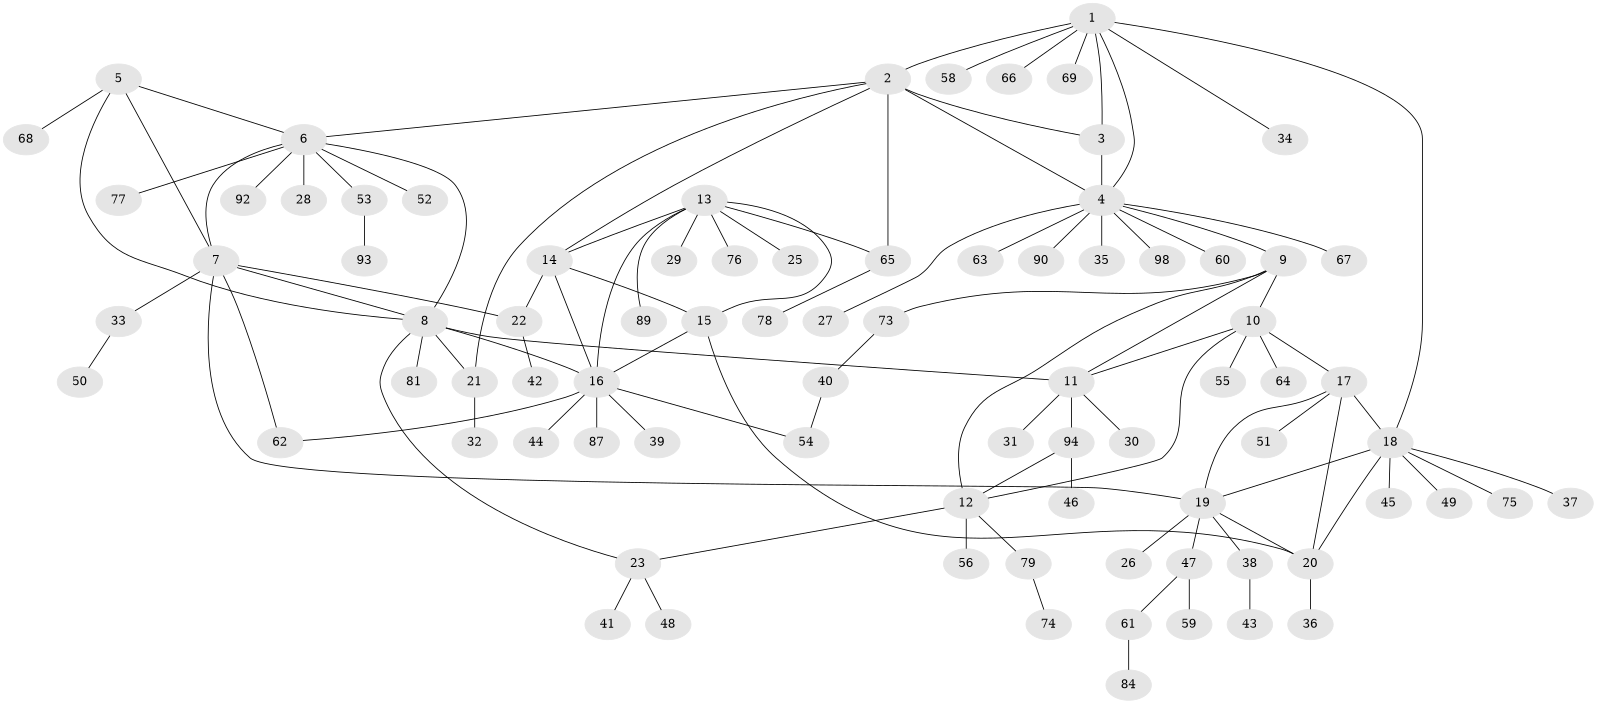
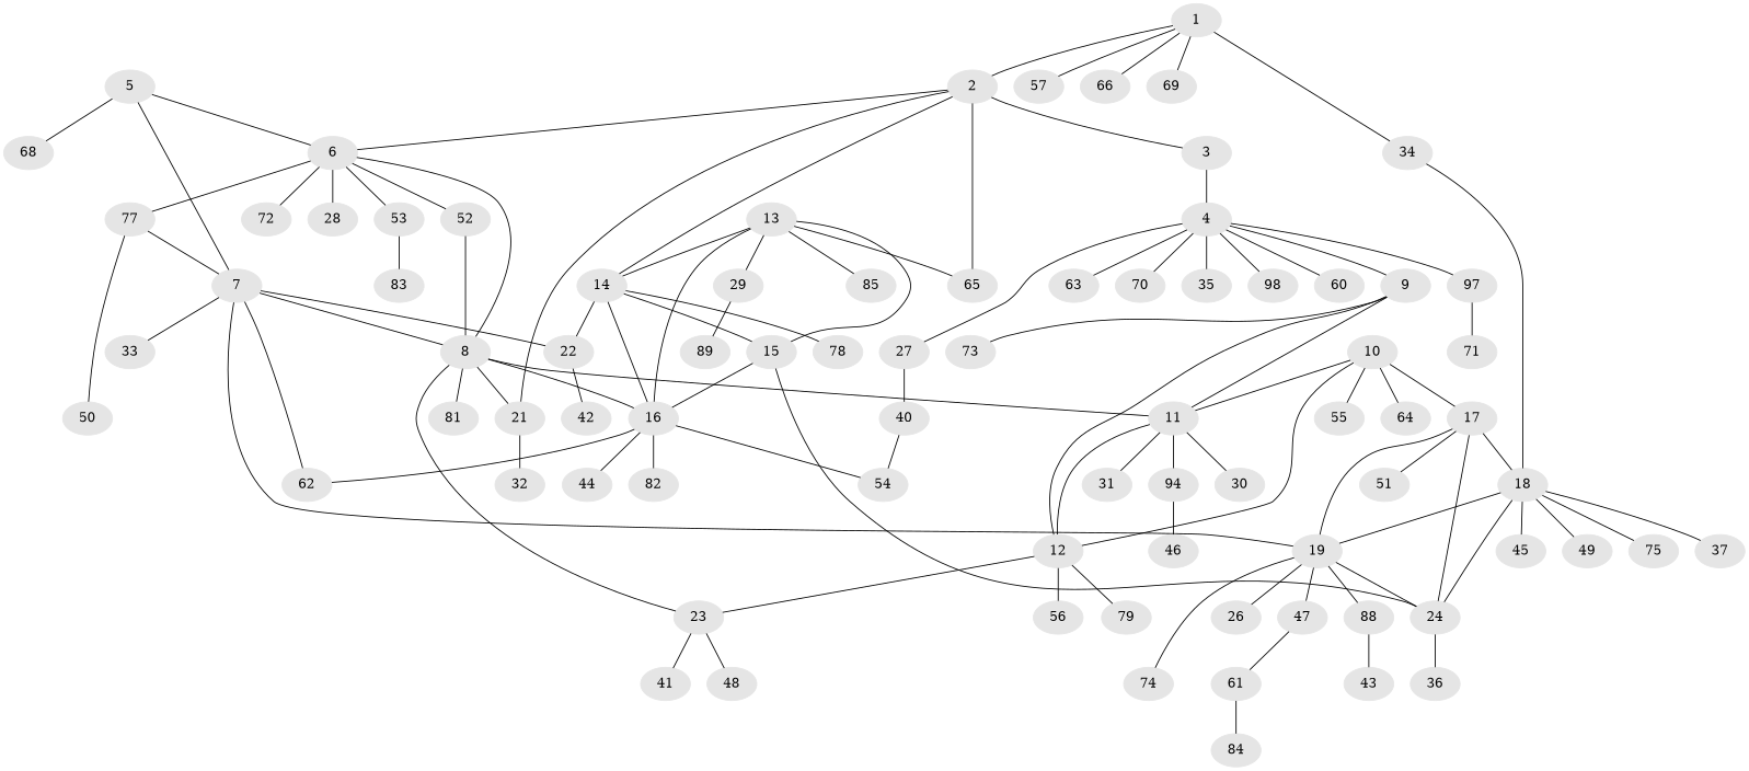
  graph {
    node [color=gray90 style=filled]
    1
    2
    3
    4
    18
    34
-   57 [label=58]
+   57
    66
    69
    6
    14
    21
    65
    9
    27
    35
    n17 [label=98]
    60
    63
-   67
-   70 [label=90]
+   67 [label=97]
+   70
    19
-   20
+   20 [label=24]
    37
    45
    49
    75
    7
    8
    28
    52
    53
-   72 [label=92]
+   72
    77
    22
    16
    15
    78
    32
    11
    10
    12
    73
    40
+   71
    5
    68
    33
    62
    23
    81
-   83 [label=93]
+   83
    26
-   38
+   38 [label=88]
    47
    74
    42
    50
    n59 [label=94]
    30
    31
-   39
    44
    54
-   82 [label=87]
+   82
    41
    48
    17
    55
    64
    56
    79
    51
    46
    13
-   25
+   25 [label=85]
    29
-   76
    n79 [label=89]
    36
    43
-   59
    61
    84
    1 -- 2
-   1 -- 3
-   1 -- 4
-   1 -- 18
+   34 -- 18
    1 -- 34
    1 -- 57
    1 -- 66
    1 -- 69
    2 -- 3
-   2 -- 4
    2 -- 6
    2 -- 14
    2 -- 21
    2 -- 65
    3 -- 4
    4 -- 9
    4 -- 27
    4 -- 35
    4 -- n17
    4 -- 60
    4 -- 63
    4 -- 67
    4 -- 70
    18 -- 19
    18 -- 20
    18 -- 37
    18 -- 45
    18 -- 49
    18 -- 75
-   6 -- 7
+   77 -- 7
    6 -- 8
    6 -- 28
    6 -- 52
    6 -- 53
    6 -- 72
    6 -- 77
    14 -- 22
    14 -- 16
    14 -- 15
-   65 -- 78
+   14 -- 78
    21 -- 32
    9 -- 11
-   9 -- 10
    9 -- 12
    9 -- 73
-   73 -- 40
+   27 -- 40
+   67 -- 71
    19 -- 20
    19 -- 26
    19 -- 38
    19 -- 47
-   79 -- 74
+   19 -- 74
    20 -- 36
    7 -- 19
    7 -- 8
    7 -- 22
    7 -- 33
    7 -- 62
    8 -- 21
    8 -- 16
    8 -- 11
    8 -- 23
    8 -- 81
    53 -- 83
    22 -- 42
    16 -- 62
-   16 -- 39
    16 -- 44
    16 -- 54
    16 -- 82
    15 -- 20
    15 -- 16
-   n59 -- 12
+   11 -- 12
    11 -- n59
    11 -- 30
    11 -- 31
    10 -- 11
    10 -- 12
    10 -- 17
    10 -- 55
    10 -- 64
    12 -- 23
    12 -- 56
    12 -- 79
    40 -- 54
    5 -- 6
    5 -- 7
-   5 -- 8
+   52 -- 8
    5 -- 68
-   33 -- 50
+   77 -- 50
    23 -- 41
    23 -- 48
    38 -- 43
-   47 -- 59
    47 -- 61
    n59 -- 46
    17 -- 18
    17 -- 19
    17 -- 20
    17 -- 51
    13 -- 14
    13 -- 65
    13 -- 16
    13 -- 15
    13 -- 25
    13 -- 29
-   13 -- 76
-   13 -- n79
+   29 -- n79
    61 -- 84
  }
